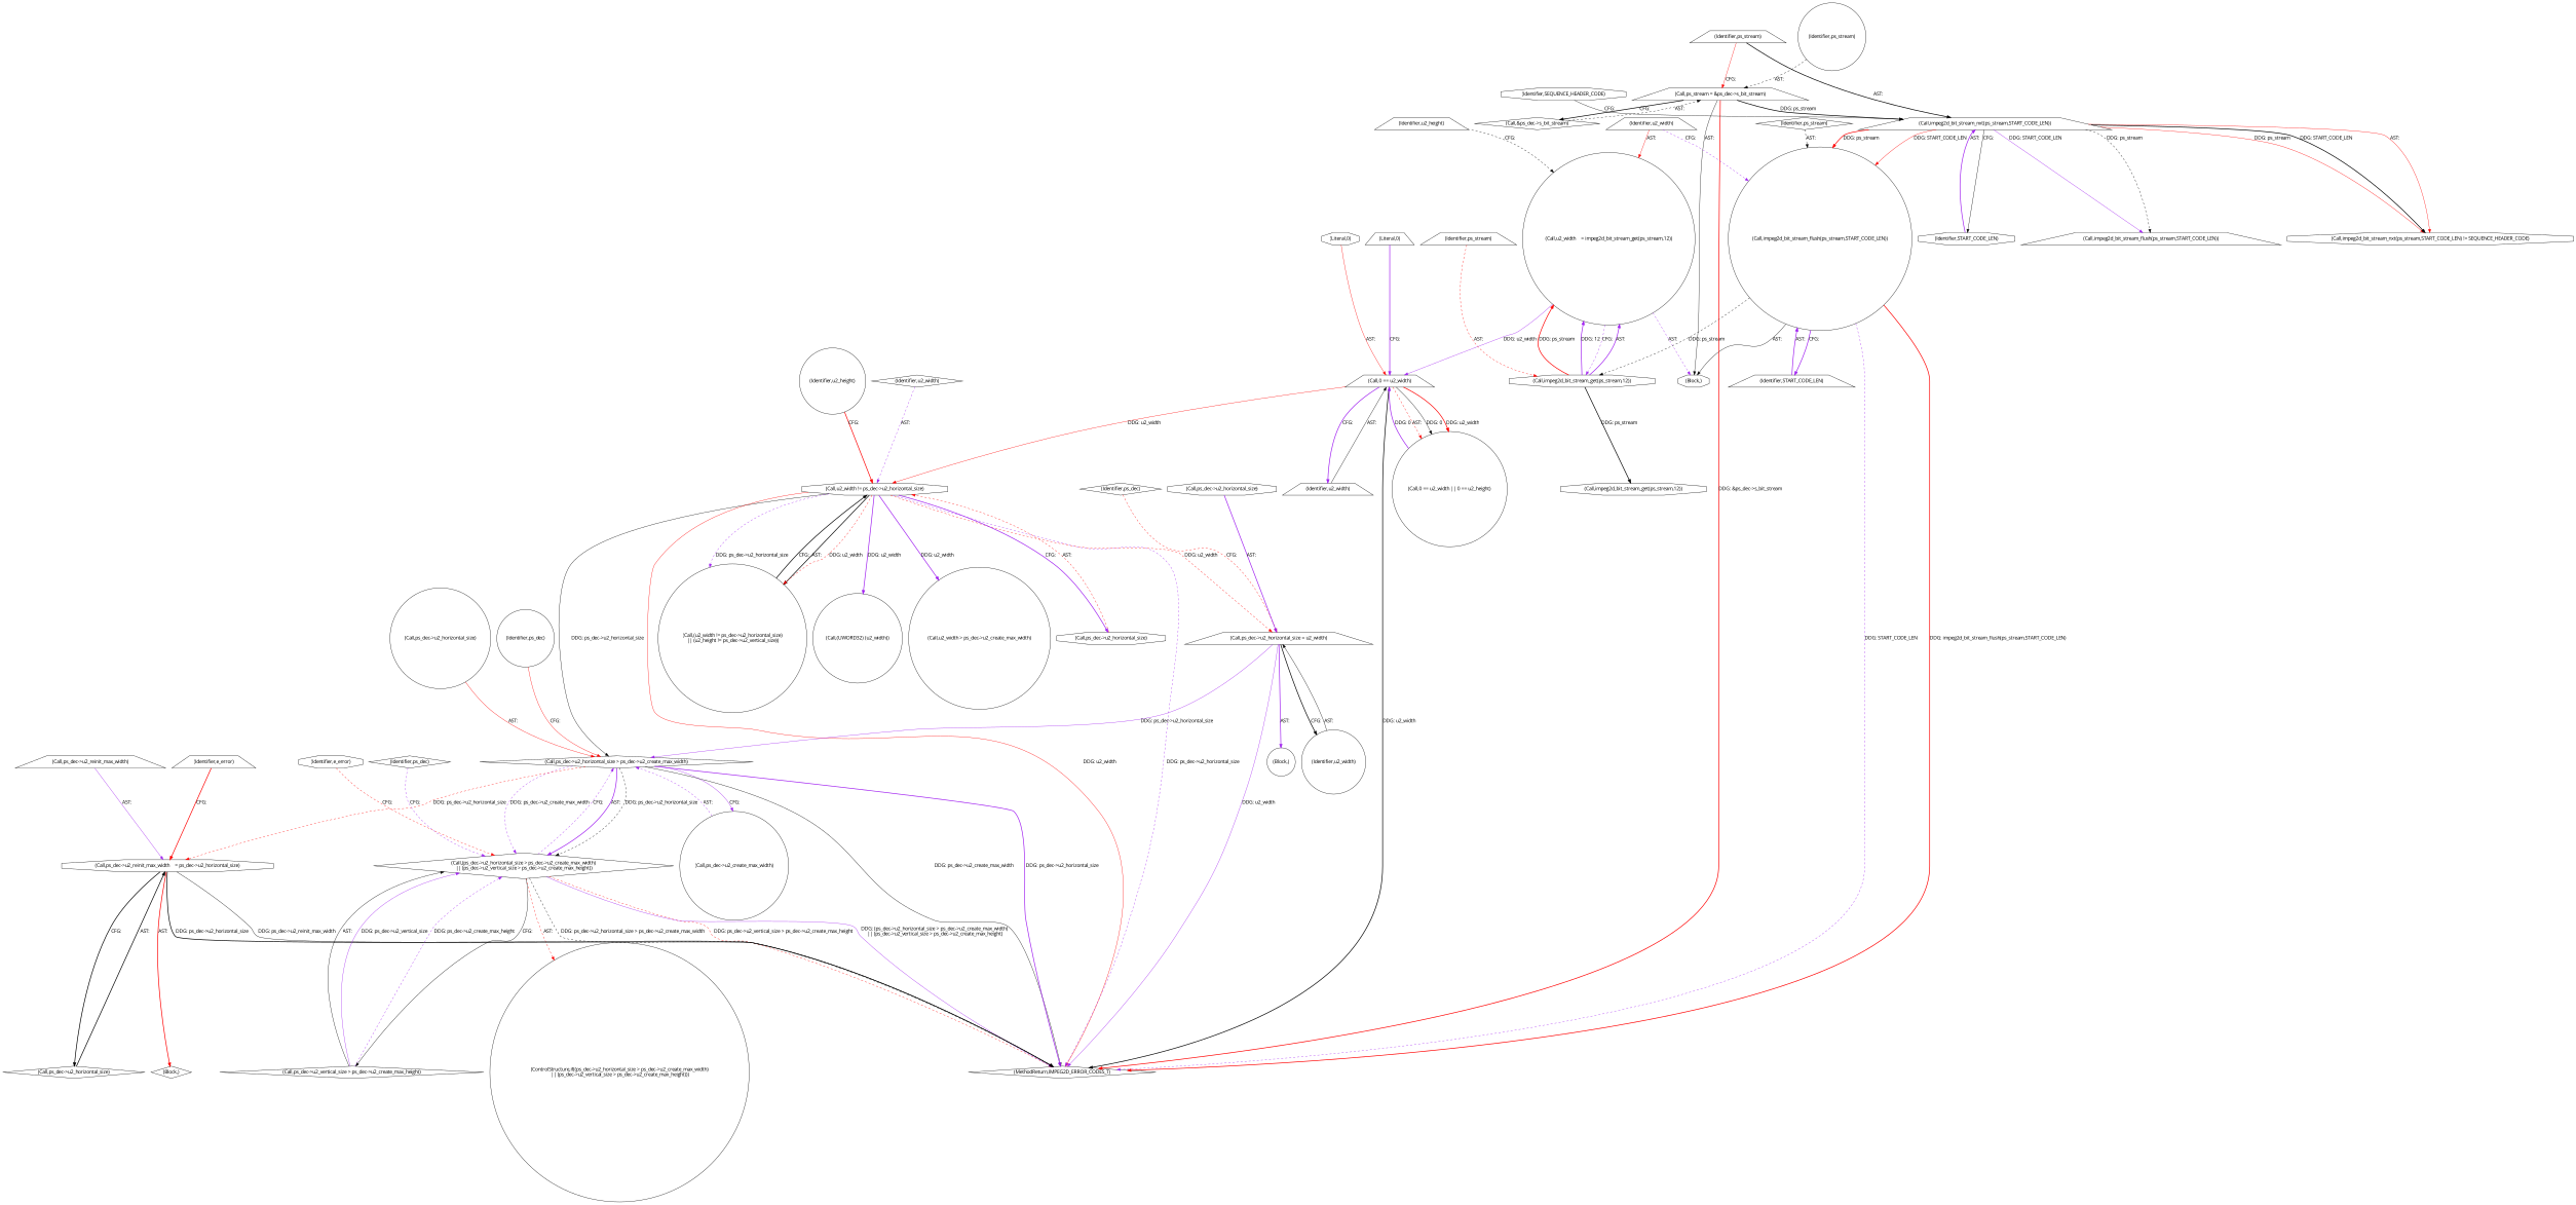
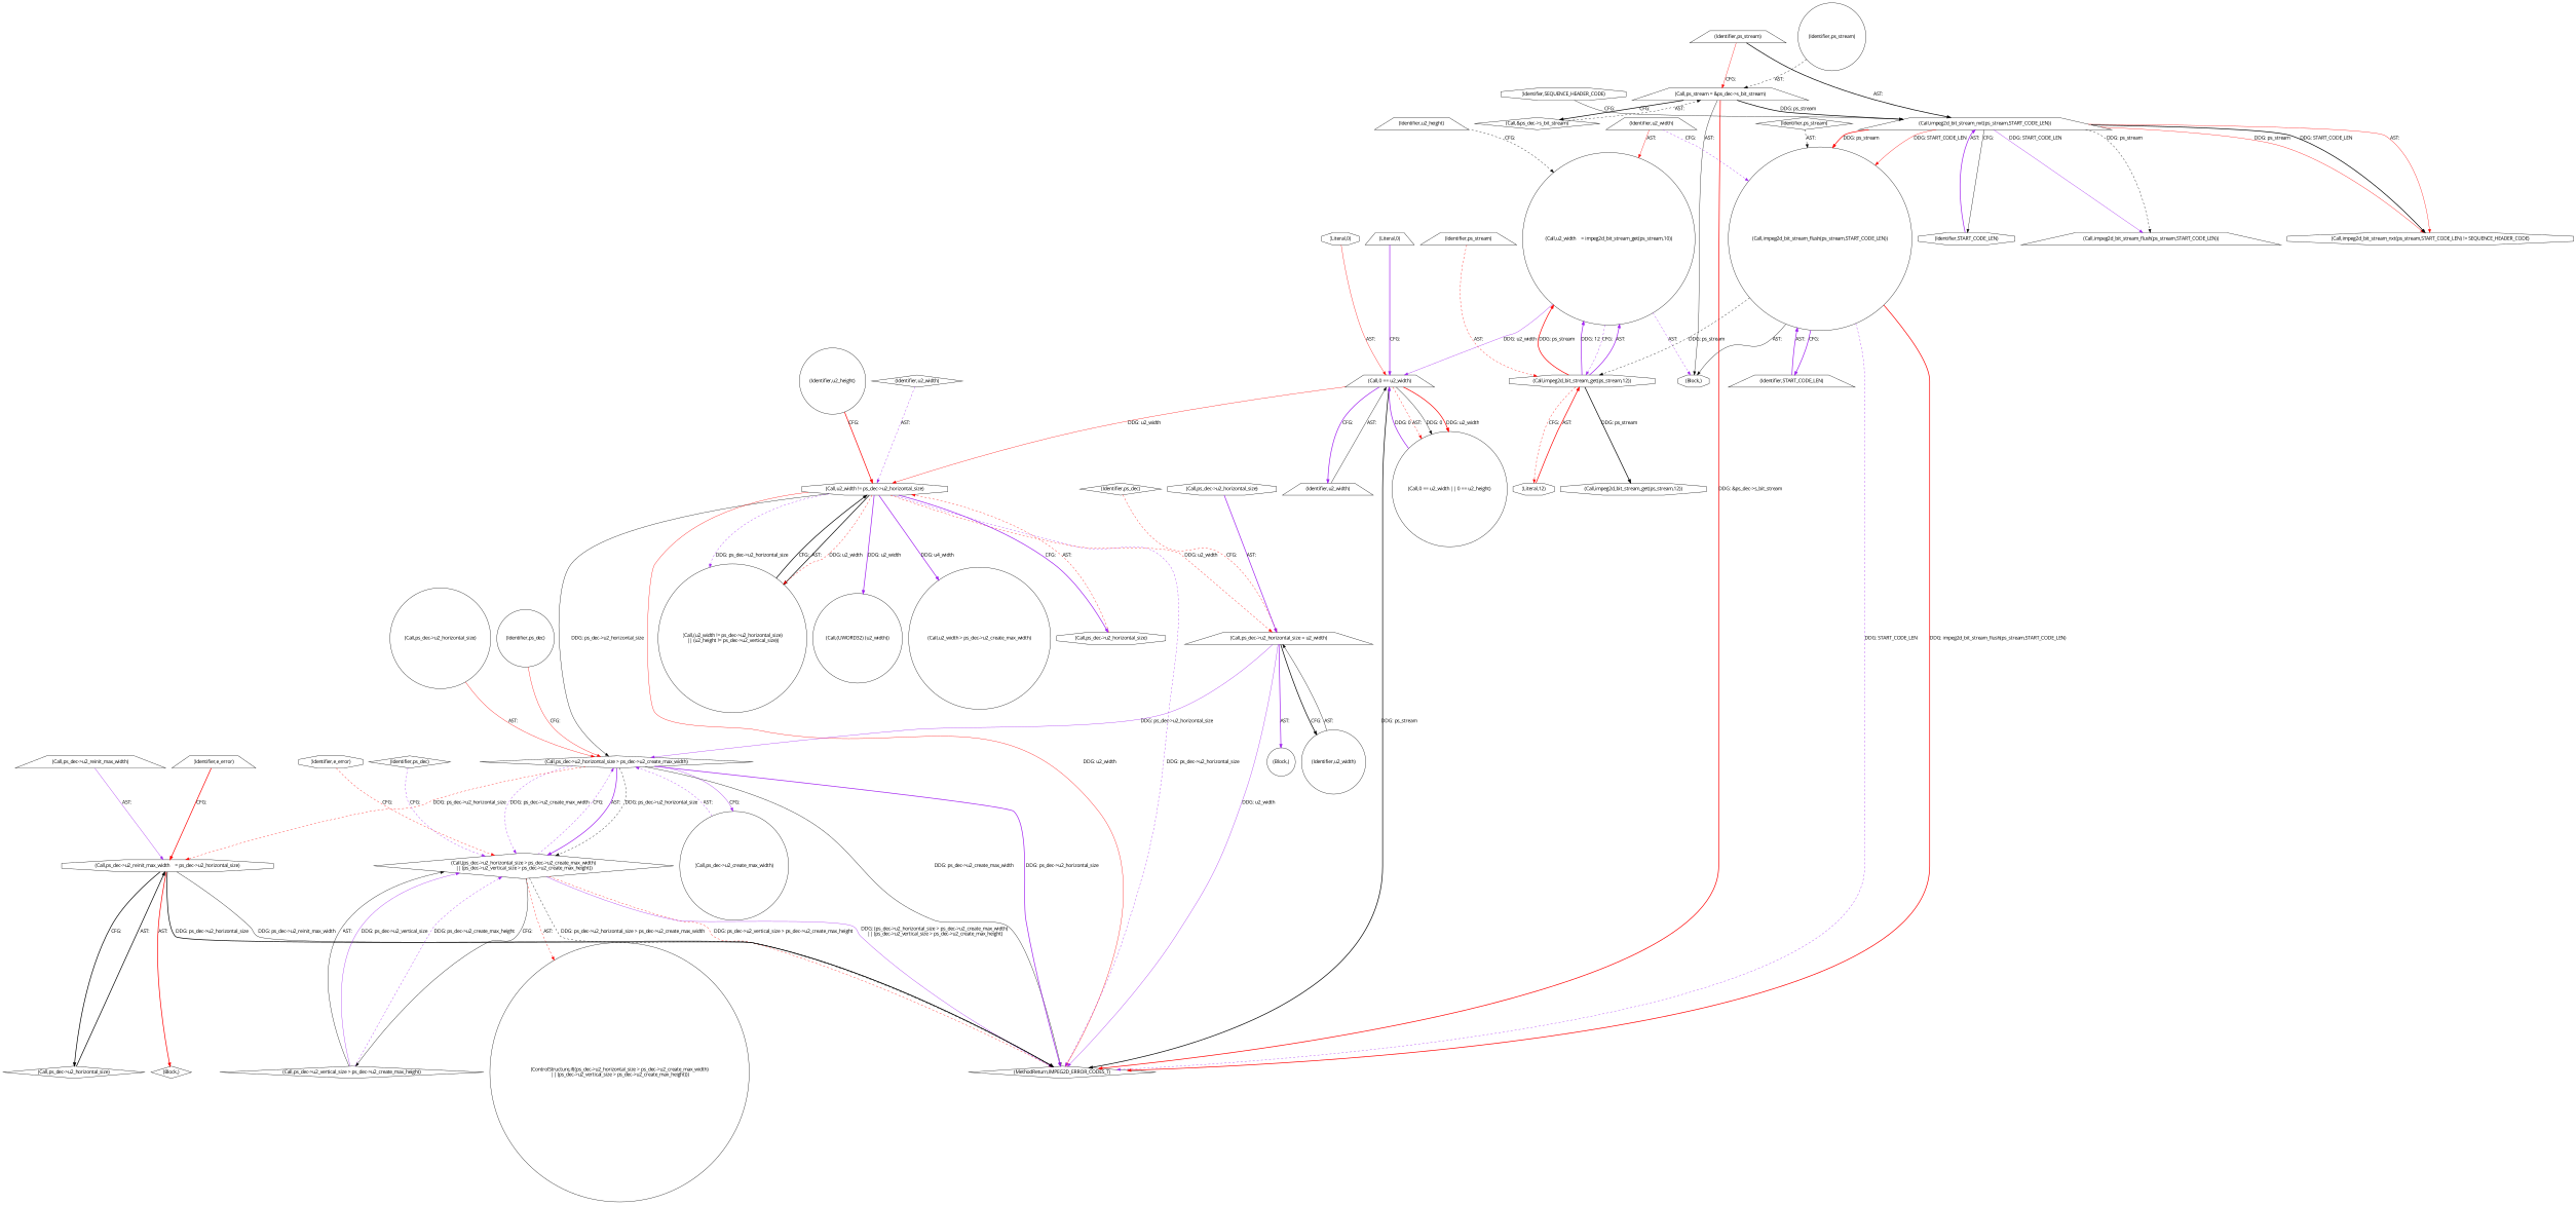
  digraph {
    fontname="Open Sans"
    node [fontname="Open Sans" shape=circle]
    edge [color=purple fontname="Open Sans" style=bold]
    n1 [label="(Call,ps_dec->u2_horizontal_size > ps_dec->u2_create_max_width)" shape=diamond]
    n2 [label="(Call,(ps_dec->u2_horizontal_size > ps_dec->u2_create_max_width)\n || (ps_dec->u2_vertical_size > ps_dec->u2_create_max_height))" shape=diamond]
    n3 [label="(Call,ps_dec->u2_reinit_max_width    = ps_dec->u2_horizontal_size)" shape=octagon]
    n4 [label="(Call,ps_dec->u2_create_max_width)"]
    n5 [label="(MethodReturn,IMPEG2D_ERROR_CODES_T)" shape=diamond]
    n6 [label="(ControlStructure,if((ps_dec->u2_horizontal_size > ps_dec->u2_create_max_width)\n || (ps_dec->u2_vertical_size > ps_dec->u2_create_max_height)))"]
    n7 [label="(Call,ps_dec->u2_vertical_size > ps_dec->u2_create_max_height)" shape=diamond]
    n8 [label="(Block,)" shape=diamond]
    n9 [label="(Call,ps_dec->u2_horizontal_size)" shape=diamond]
    n10 [label="(Call,u2_width != ps_dec->u2_horizontal_size)" shape=octagon]
    n11 [label="(Call,ps_dec->u2_horizontal_size = u2_width)" shape=trapezium]
    n12 [label="(Call,(u2_width != ps_dec->u2_horizontal_size)\n || (u2_height != ps_dec->u2_vertical_size))"]
    n13 [label="(Call,(UWORD32) (u2_width))"]
    n14 [label="(Call,u2_width > ps_dec->u2_create_max_width)"]
    n15 [label="(Call,ps_dec->u2_horizontal_size)" shape=octagon]
    n16 [label="(Identifier,u2_width)"]
    n17 [label="(Block,)"]
    n18 [label="(Call,0 == u2_width)" shape=trapezium]
    n19 [label="(Call,0 == u2_width || 0 == u2_height)"]
    n20 [label="(Identifier,u2_width)" shape=trapezium]
-   n21 [label="(Call,u2_width    = impeg2d_bit_stream_get(ps_stream,12))"]
+   n21 [label="(Call,u2_width    = impeg2d_bit_stream_get(ps_stream,10))"]
    n22 [label="(Call,impeg2d_bit_stream_get(ps_stream,12))" shape=octagon]
    n23 [label="(Block,)" shape=octagon]
+   n24 [label="(Literal,12)" shape=octagon]
    n25 [label="(Call,impeg2d_bit_stream_get(ps_stream,12))" shape=octagon]
    n26 [label="(Call,impeg2d_bit_stream_flush(ps_stream,START_CODE_LEN))"]
    n27 [label="(Identifier,START_CODE_LEN)" shape=trapezium]
    n28 [label="(Call,impeg2d_bit_stream_nxt(ps_stream,START_CODE_LEN))" shape=trapezium]
    n29 [label="(Call,impeg2d_bit_stream_flush(ps_stream,START_CODE_LEN))" shape=trapezium]
    n30 [label="(Call,impeg2d_bit_stream_nxt(ps_stream,START_CODE_LEN) != SEQUENCE_HEADER_CODE)" shape=octagon]
    n31 [label="(Identifier,START_CODE_LEN)" shape=octagon]
    n32 [label="(Call,ps_stream = &ps_dec->s_bit_stream)" shape=trapezium]
    n33 [label="(Call,&ps_dec->s_bit_stream)" shape=diamond]
    n34 [label="(Identifier,e_error)" shape=octagon]
    n35 [label="(Identifier,ps_dec)"]
    n36 [label="(Identifier,SEQUENCE_HEADER_CODE)" shape=octagon]
    n37 [label="(Identifier,u2_height)"]
    n38 [label="(Identifier,ps_dec)" shape=diamond]
    n39 [label="(Identifier,u2_width)" shape=trapezium]
    n40 [label="(Literal,0)" shape=octagon]
    n41 [label="(Call,ps_dec->u2_horizontal_size)"]
    n42 [label="(Identifier,ps_stream)"]
    n43 [label="(Identifier,u2_height)" shape=trapezium]
    n44 [label="(Call,ps_dec->u2_horizontal_size)" shape=octagon]
    n45 [label="(Identifier,ps_stream)" shape=trapezium]
    n46 [label="(Call,ps_dec->u2_reinit_max_width)" shape=trapezium]
    n47 [label="(Identifier,ps_stream)" shape=diamond]
    n48 [label="(Identifier,ps_stream)" shape=trapezium]
    n49 [label="(Identifier,ps_dec)" shape=diamond]
    n50 [label="(Identifier,e_error)" shape=trapezium]
    n51 [label="(Identifier,u2_width)" shape=diamond]
    n52 [label="(Literal,0)" shape=trapezium]
    n1 -> n2 [label="AST: "]
    n1 -> n2 [color=black label="DDG: ps_dec->u2_horizontal_size" style=dashed]
    n1 -> n2 [label="DDG: ps_dec->u2_create_max_width" style=dashed]
    n1 -> n3 [color=red label="DDG: ps_dec->u2_horizontal_size" style=dashed]
    n1 -> n4 [label="CFG: " style=solid]
    n1 -> n5 [color=black label="DDG: ps_dec->u2_create_max_width" style=solid]
    n1 -> n5 [label="DDG: ps_dec->u2_horizontal_size"]
    n2 -> n1 [label="CFG: " style=dashed]
    n2 -> n5 [color=red label="DDG: ps_dec->u2_vertical_size > ps_dec->u2_create_max_height" style=dashed]
    n2 -> n5 [label="DDG: (ps_dec->u2_horizontal_size > ps_dec->u2_create_max_width)\n || (ps_dec->u2_vertical_size > ps_dec->u2_create_max_height)" style=solid]
    n2 -> n5 [color=black label="DDG: ps_dec->u2_horizontal_size > ps_dec->u2_create_max_width" style=dashed]
    n2 -> n6 [color=red label="AST: " style=dashed]
    n2 -> n7 [color=black label="CFG: " style=solid]
    n3 -> n5 [color=black label="DDG: ps_dec->u2_reinit_max_width" style=solid]
    n3 -> n5 [color=black label="DDG: ps_dec->u2_horizontal_size"]
    n3 -> n8 [color=red label="AST: "]
    n3 -> n9 [color=black label="CFG: "]
    n4 -> n1 [label="AST: " style=dashed]
    n7 -> n2 [color=black label="AST: " style=solid]
    n7 -> n2 [label="DDG: ps_dec->u2_vertical_size" style=solid]
    n7 -> n2 [label="DDG: ps_dec->u2_create_max_height" style=dashed]
    n9 -> n3 [color=black label="AST: "]
    n10 -> n1 [color=black label="DDG: ps_dec->u2_horizontal_size" style=solid]
    n10 -> n5 [color=red label="DDG: u2_width" style=solid]
    n10 -> n5 [label="DDG: ps_dec->u2_horizontal_size" style=dashed]
    n10 -> n11 [color=red label="DDG: u2_width" style=dashed]
    n10 -> n12 [color=black label="AST: "]
    n10 -> n12 [color=red label="DDG: u2_width" style=dashed]
    n10 -> n12 [label="DDG: ps_dec->u2_horizontal_size" style=dashed]
    n10 -> n13 [label="DDG: u2_width"]
-   n10 -> n14 [label="DDG: u2_width"]
+   n10 -> n14 [label="DDG: u4_width"]
    n10 -> n15 [label="CFG: "]
    n11 -> n1 [label="DDG: ps_dec->u2_horizontal_size" style=solid]
    n11 -> n5 [label="DDG: u2_width" style=solid]
    n11 -> n16 [color=black label="CFG: "]
    n11 -> n17 [label="AST: "]
    n12 -> n10 [color=black label="CFG: "]
    n15 -> n10 [color=red label="AST: " style=dashed]
    n16 -> n11 [color=black label="AST: " style=solid]
-   n18 -> n5 [color=black label="DDG: u2_width"]
+   n18 -> n5 [color=black label="DDG: ps_stream"]
    n18 -> n10 [color=red label="DDG: u2_width" style=solid]
    n18 -> n19 [color=red label="AST: " style=dashed]
    n18 -> n19 [color=black label="DDG: 0" style=solid]
    n18 -> n19 [color=red label="DDG: u2_width"]
    n18 -> n20 [label="CFG: "]
    n19 -> n18 [label="DDG: 0"]
    n20 -> n18 [color=black label="AST: " style=solid]
    n21 -> n18 [label="DDG: u2_width" style=solid]
    n21 -> n22 [label="CFG: " style=dashed]
    n21 -> n23 [label="AST: " style=dashed]
    n22 -> n21 [label="AST: "]
    n22 -> n21 [color=red label="DDG: ps_stream"]
    n22 -> n21 [label="DDG: 12"]
+   n22 -> n24 [color=red label="CFG: " style=dashed]
    n22 -> n25 [color=black label="DDG: ps_stream"]
+   n24 -> n22 [color=red label="AST: "]
    n26 -> n5 [color=red label="DDG: impeg2d_bit_stream_flush(ps_stream,START_CODE_LEN)"]
    n26 -> n5 [label="DDG: START_CODE_LEN" style=dashed]
    n26 -> n22 [color=black label="DDG: ps_stream" style=dashed]
    n26 -> n23 [color=black label="AST: " style=solid]
    n26 -> n27 [label="CFG: "]
    n27 -> n26 [label="AST: "]
    n28 -> n26 [color=red label="DDG: ps_stream"]
    n28 -> n26 [color=red label="DDG: START_CODE_LEN" style=solid]
    n28 -> n29 [color=black label="DDG: ps_stream" style=dashed]
    n28 -> n29 [label="DDG: START_CODE_LEN" style=solid]
    n28 -> n30 [color=red label="AST: " style=solid]
    n28 -> n30 [color=red label="DDG: ps_stream" style=solid]
    n28 -> n30 [color=black label="DDG: START_CODE_LEN"]
    n28 -> n31 [color=black label="CFG: " style=solid]
    n31 -> n28 [label="AST: "]
    n32 -> n5 [color=red label="DDG: &ps_dec->s_bit_stream"]
    n32 -> n23 [color=black label="AST: " style=solid]
    n32 -> n28 [color=black label="DDG: ps_stream"]
    n32 -> n33 [color=black label="CFG: "]
    n33 -> n32 [color=black label="AST: " style=dashed]
    n34 -> n2 [color=red label="CFG: " style=dashed]
    n35 -> n1 [color=red label="CFG: " style=solid]
    n36 -> n28 [color=black label="CFG: " style=solid]
    n37 -> n10 [color=red label="CFG: "]
    n38 -> n11 [color=red label="CFG: " style=dashed]
    n39 -> n21 [color=red label="AST: " style=solid]
    n39 -> n26 [label="CFG: " style=dashed]
    n40 -> n18 [color=red label="AST: " style=solid]
    n41 -> n1 [color=red label="AST: " style=solid]
    n42 -> n32 [color=black label="AST: " style=dashed]
    n43 -> n21 [color=black label="CFG: " style=dashed]
    n44 -> n11 [label="AST: "]
    n45 -> n28 [color=black label="AST: "]
    n45 -> n32 [color=red label="CFG: " style=solid]
    n46 -> n3 [label="AST: " style=solid]
    n47 -> n26 [color=black label="AST: " style=dashed]
    n48 -> n22 [color=red label="AST: " style=dashed]
    n49 -> n2 [label="CFG: " style=dashed]
    n50 -> n3 [color=red label="CFG: "]
    n51 -> n10 [label="AST: " style=dashed]
    n52 -> n18 [label="CFG: "]
  }
